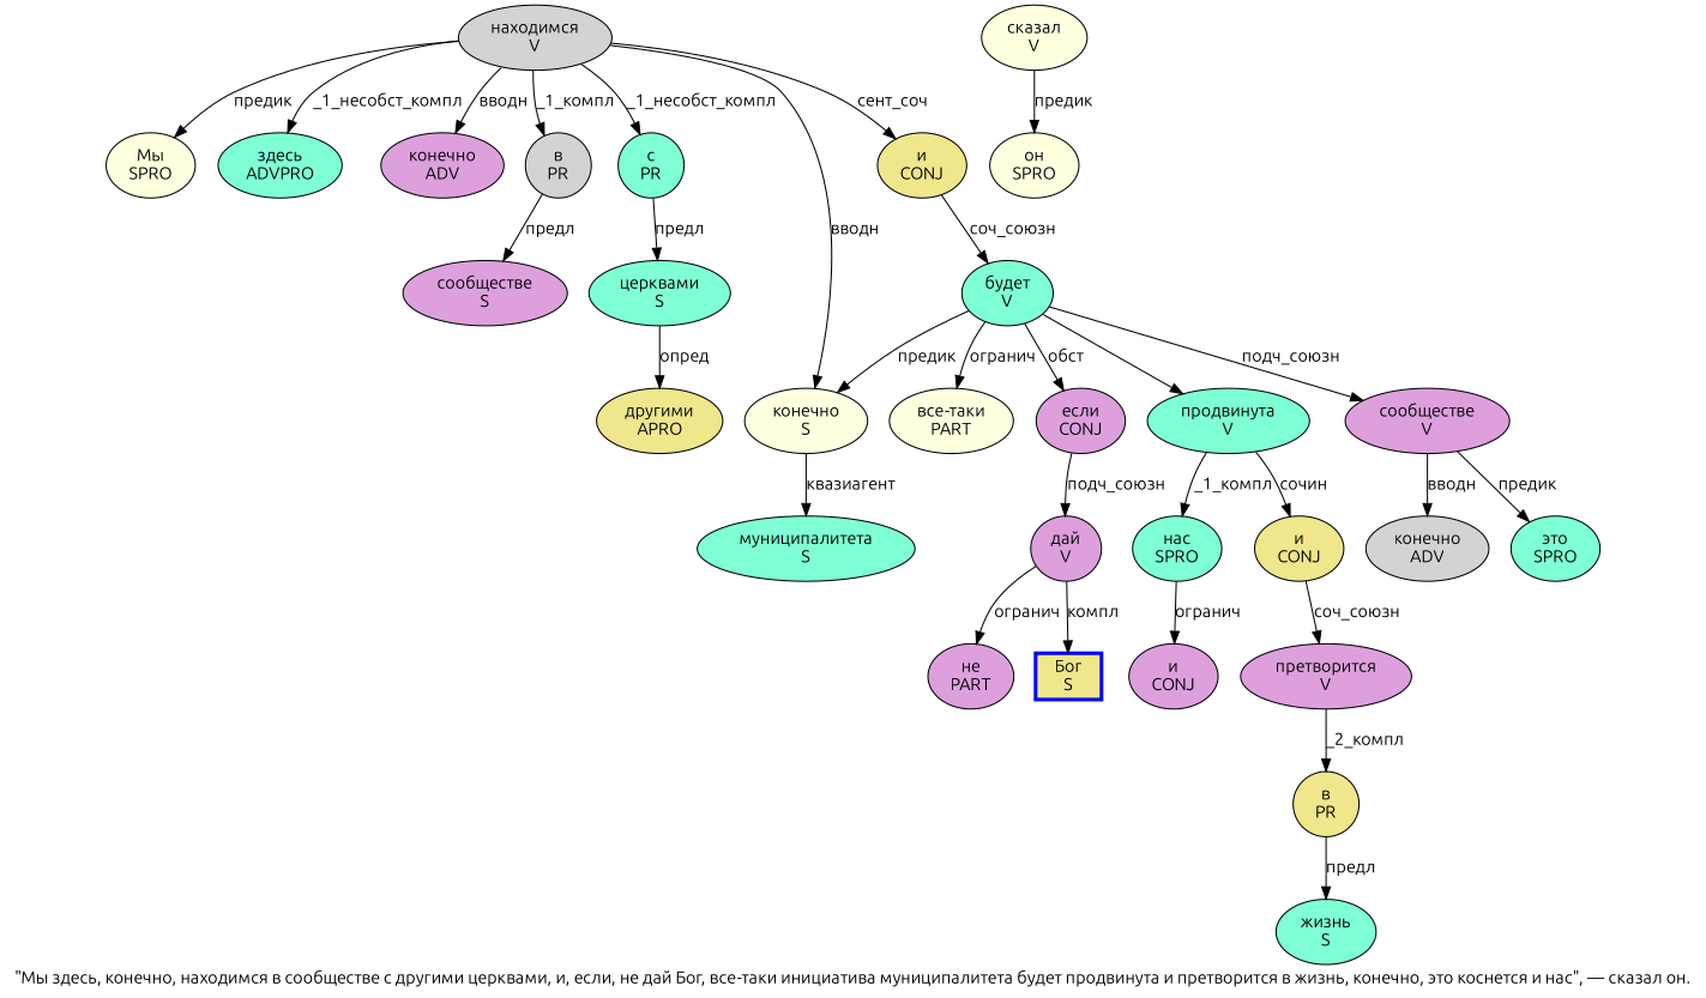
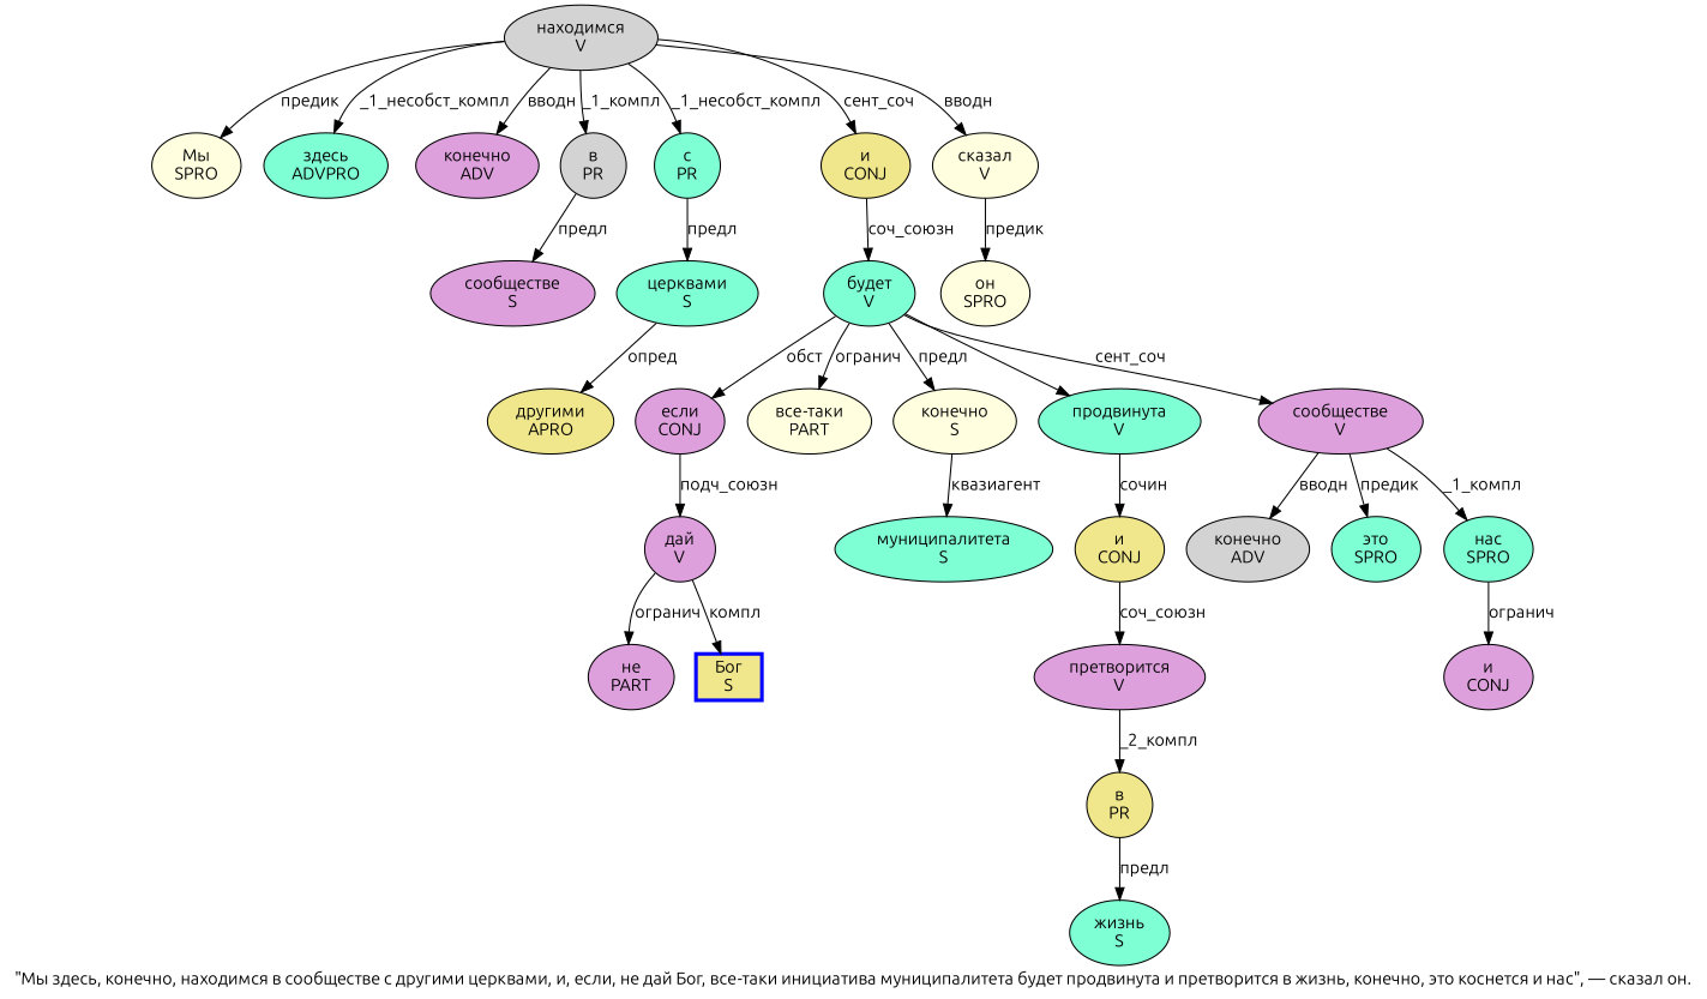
  digraph {
    fontname=Ubuntu
    label="\"Мы здесь, конечно, находимся в сообществе с другими церквами, и, если, не дай Бог, все-таки инициатива муниципалитета будет продвинута и претворится в жизнь, конечно, это коснется и нас\", — сказал он."
    node [fillcolor=aquamarine fontname=Ubuntu penwidth=1 shape=ellipse style=filled]
    edge [fontname=Ubuntu]
    n1 [fillcolor=lightyellow label="Мы\nSPRO"]
    n2 [label="здесь\nADVPRO"]
    n3 [fillcolor=plum label="конечно\nADV"]
    n4 [fillcolor=lightgrey label="находимся\nV"]
    n5 [fillcolor=lightgrey label="в\nPR"]
    n6 [label="с\nPR"]
    n7 [fillcolor=khaki label="и\nCONJ"]
    n8 [fillcolor=lightyellow label="сказал\nV"]
    n9 [fillcolor=plum label="сообществе\nS"]
    n10 [label="церквами\nS"]
    n11 [label="будет\nV"]
    n12 [fillcolor=lightyellow label="он\nSPRO"]
    n13 [fillcolor=khaki label="другими\nAPRO"]
    n14 [fillcolor=plum label="если\nCONJ"]
    n15 [fillcolor=lightyellow label="все-таки\nPART"]
    n16 [fillcolor=lightyellow label="конечно\nS"]
    n17 [label="продвинута\nV"]
    n18 [fillcolor=plum label="сообществе\nV"]
    n19 [fillcolor=plum label="дай\nV"]
    n20 [fillcolor=plum label="не\nPART"]
    n21 [color=blue fillcolor=khaki label="Бог\nS" penwidth=3 shape=box]
    n22 [label="муниципалитета\nS"]
    n23 [fillcolor=khaki label="и\nCONJ"]
    n24 [fillcolor=lightgrey label="конечно\nADV"]
    n25 [label="это\nSPRO"]
    n26 [label="нас\nSPRO"]
    n27 [fillcolor=plum label="претворится\nV"]
    n28 [fillcolor=khaki label="в\nPR"]
    n29 [label="жизнь\nS"]
    n30 [fillcolor=plum label="и\nCONJ"]
    n4 -> n1 [label="предик"]
    n4 -> n2 [label="_1_несобст_компл"]
    n4 -> n3 [label="вводн"]
    n4 -> n5 [label="_1_компл"]
    n4 -> n6 [label="_1_несобст_компл"]
    n4 -> n7 [label="сент_соч"]
-   n4 -> n16 [label="вводн"]
+   n4 -> n8 [label="вводн"]
    n5 -> n9 [label="предл"]
    n6 -> n10 [label="предл"]
    n7 -> n11 [label="соч_союзн"]
    n8 -> n12 [label="предик"]
    n10 -> n13 [label="опред"]
    n11 -> n14 [label="обст"]
    n11 -> n15 [label="огранич"]
-   n11 -> n16 [label="предик"]
+   n11 -> n16 [label="предл"]
    n11 -> n17
-   n11 -> n18 [label="подч_союзн"]
+   n11 -> n18 [label="сент_соч"]
    n14 -> n19 [label="подч_союзн"]
    n16 -> n22 [label="квазиагент"]
    n17 -> n23 [label="сочин"]
    n18 -> n24 [label="вводн"]
    n18 -> n25 [label="предик"]
-   n17 -> n26 [label="_1_компл"]
+   n18 -> n26 [label="_1_компл"]
    n19 -> n20 [label="огранич"]
    n19 -> n21 [label="компл"]
    n23 -> n27 [label="соч_союзн"]
    n26 -> n30 [label="огранич"]
    n27 -> n28 [label="_2_компл"]
    n28 -> n29 [label="предл"]
  }
